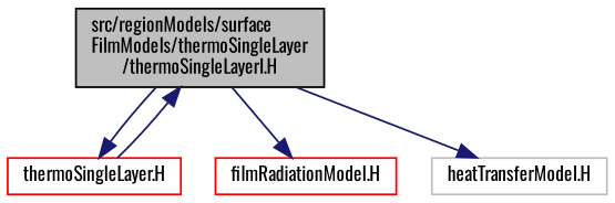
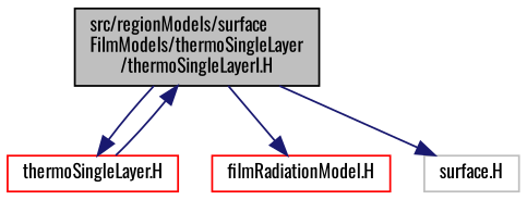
  digraph {
    fontname=Oswald
    node [color=red fontname=Oswald fontsize=10 shape=record]
    edge [color=midnightblue fontname=Oswald fontsize=10 labelfontname=Helvetica labelfontsize=10 style=solid]
    n1 [color=black fillcolor=grey75 fontcolor=black height=0.2 label="src/regionModels/surface\lFilmModels/thermoSingleLayer\l/thermoSingleLayerI.H" style=filled width=0.4]
    n2 [height=0.2 label="thermoSingleLayer.H" width=0.4]
    n3 [height=0.2 label="filmRadiationModel.H" width=0.4]
-   n4 [color=grey75 height=0.2 label="heatTransferModel.H" width=0.4]
+   n4 [color=grey75 height=0.2 label="surface.H" width=0.4]
    n1 -> n2
    n1 -> n3
    n1 -> n4
    n2 -> n1
  }
